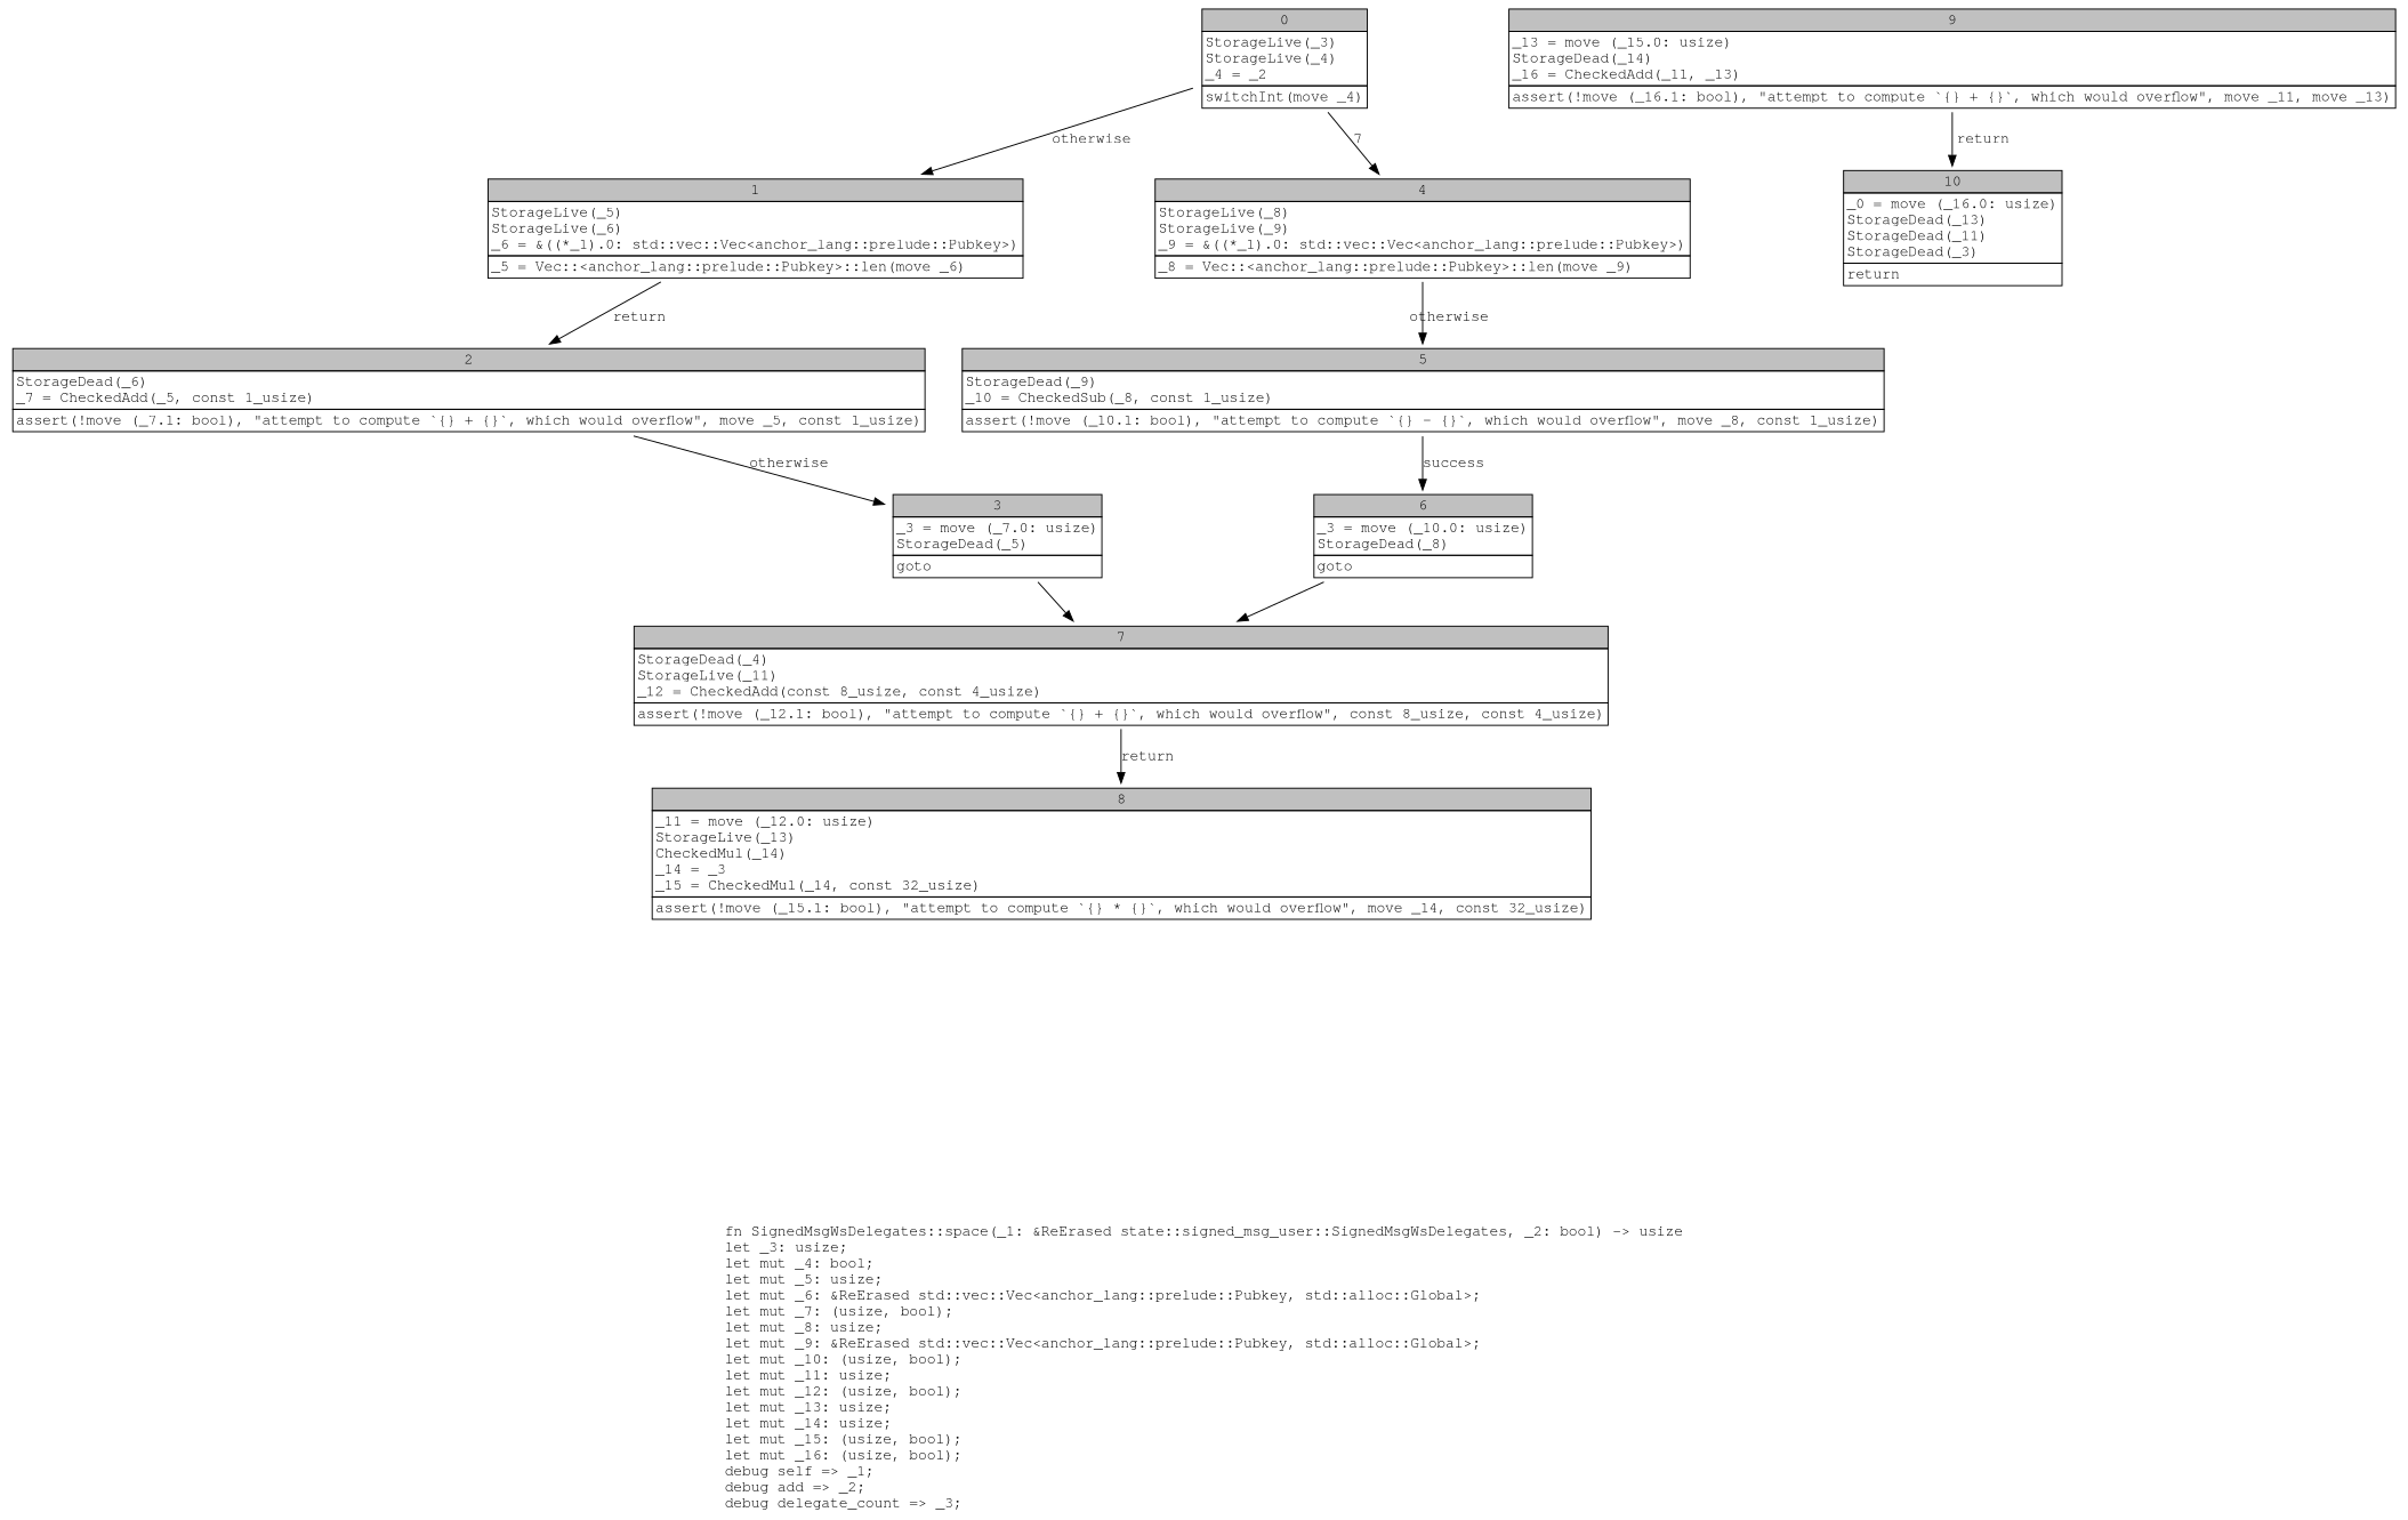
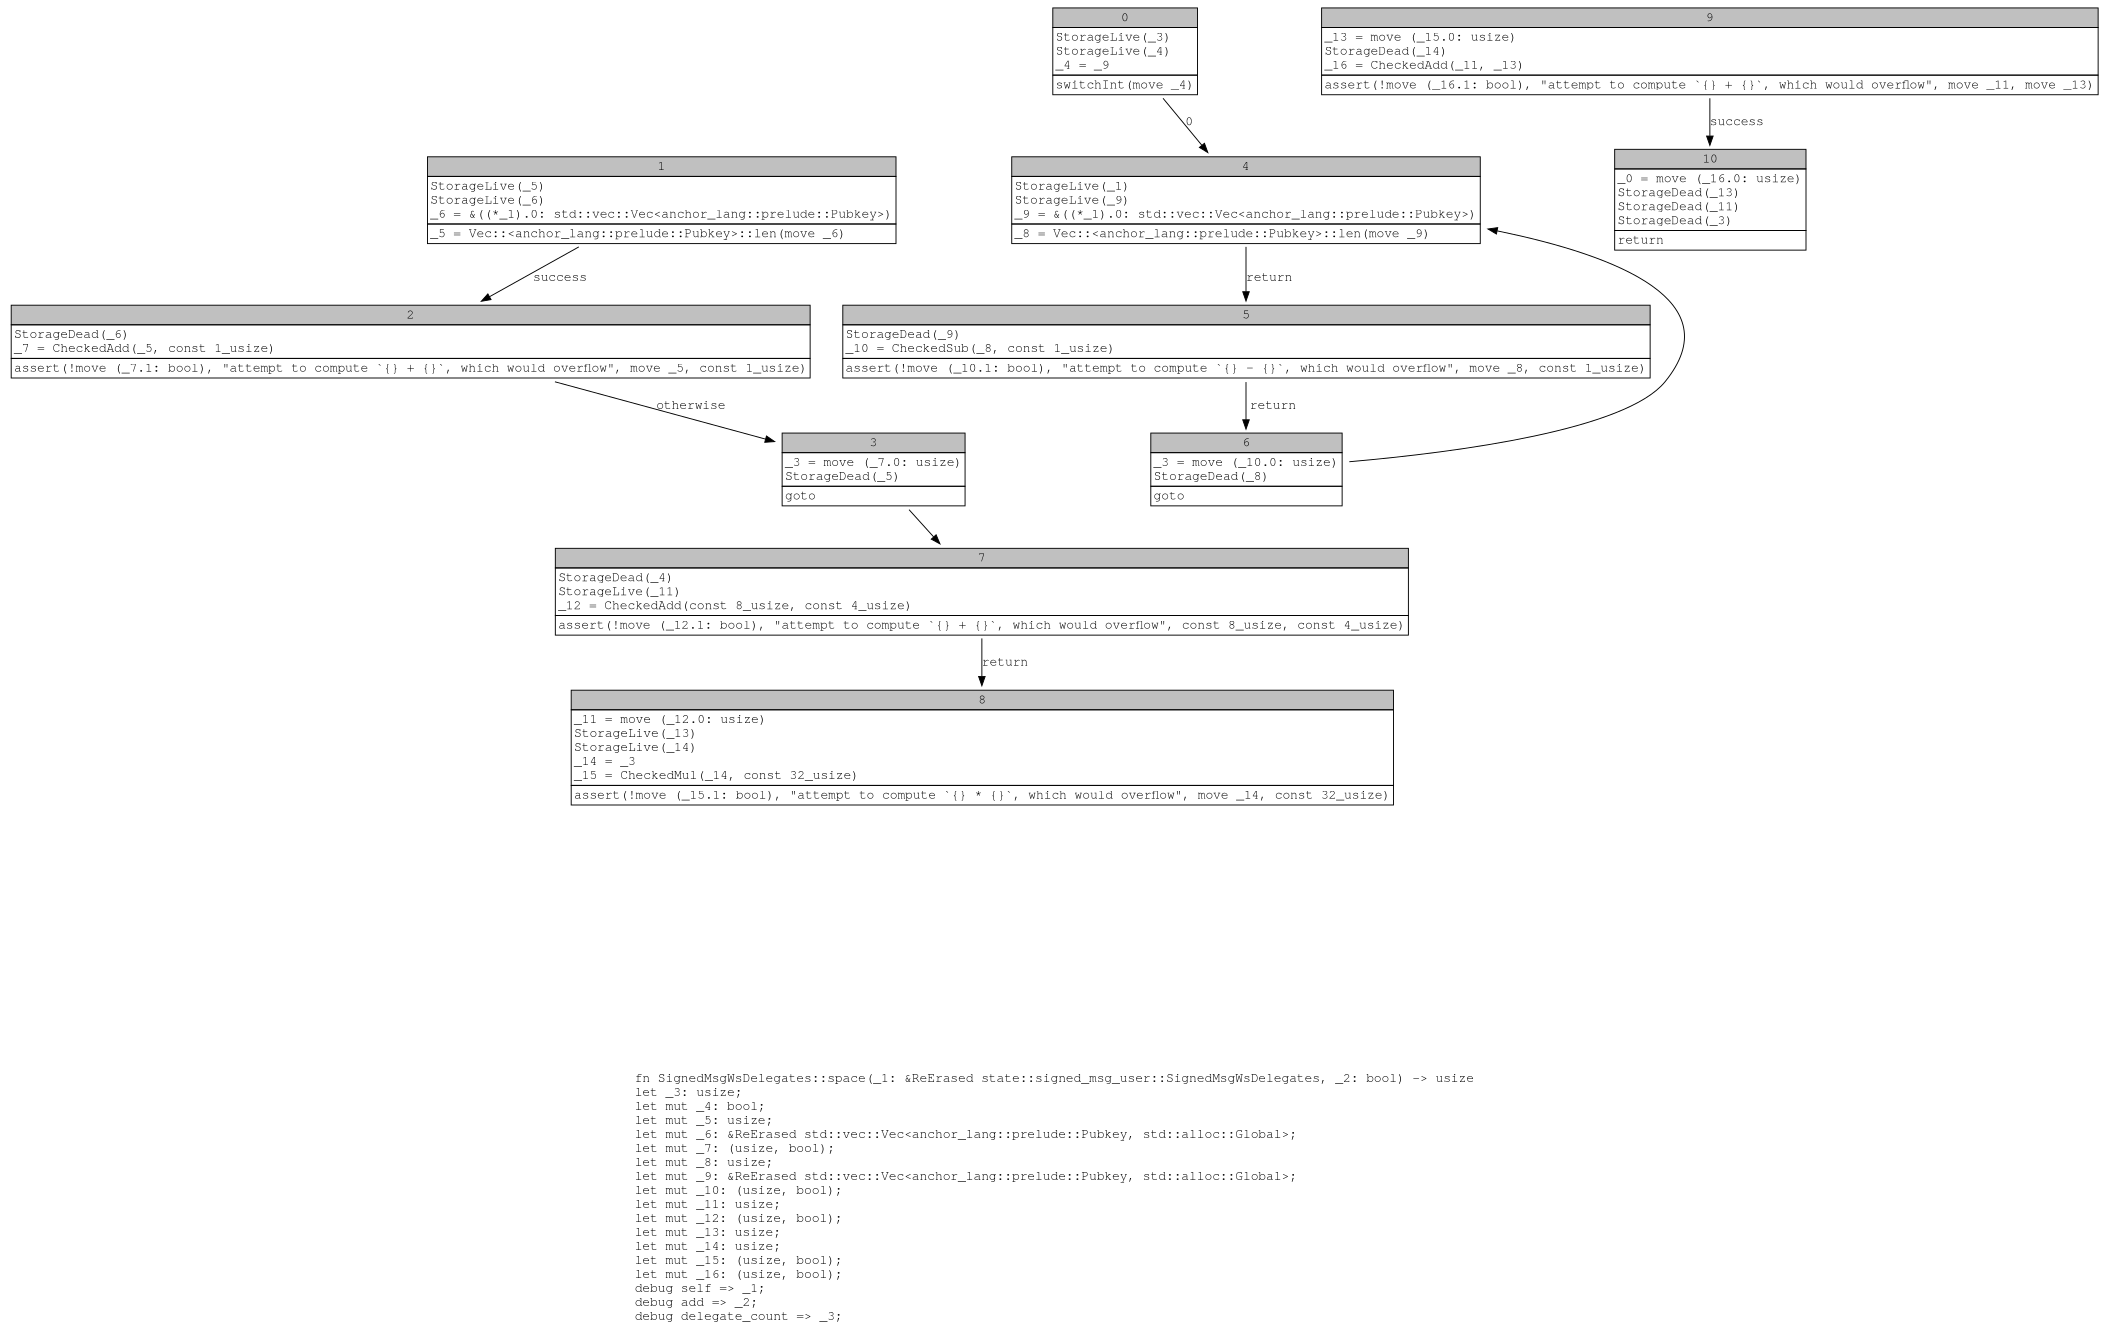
  digraph {
    fontname="Courier, monospace"
    label=<fn SignedMsgWsDelegates::space(_1: &amp;ReErased state::signed_msg_user::SignedMsgWsDelegates, _2: bool) -&gt; usize<br align="left"/>let _3: usize;<br align="left"/>let mut _4: bool;<br align="left"/>let mut _5: usize;<br align="left"/>let mut _6: &amp;ReErased std::vec::Vec&lt;anchor_lang::prelude::Pubkey, std::alloc::Global&gt;;<br align="left"/>let mut _7: (usize, bool);<br align="left"/>let mut _8: usize;<br align="left"/>let mut _9: &amp;ReErased std::vec::Vec&lt;anchor_lang::prelude::Pubkey, std::alloc::Global&gt;;<br align="left"/>let mut _10: (usize, bool);<br align="left"/>let mut _11: usize;<br align="left"/>let mut _12: (usize, bool);<br align="left"/>let mut _13: usize;<br align="left"/>let mut _14: usize;<br align="left"/>let mut _15: (usize, bool);<br align="left"/>let mut _16: (usize, bool);<br align="left"/>debug self =&gt; _1;<br align="left"/>debug add =&gt; _2;<br align="left"/>debug delegate_count =&gt; _3;<br align="left"/>>
    node [fontname="Courier, monospace" shape=none]
    edge [fontname="Courier, monospace"]
-   n1 [label=<<table border="0" cellborder="1" cellspacing="0"><tr><td bgcolor="gray" align="center" colspan="1">0</td></tr><tr><td align="left" balign="left">StorageLive(_3)<br/>StorageLive(_4)<br/>_4 = _2<br/></td></tr><tr><td align="left">switchInt(move _4)</td></tr></table>>]
+   n1 [label=<<table border="0" cellborder="1" cellspacing="0"><tr><td bgcolor="gray" align="center" colspan="1">0</td></tr><tr><td align="left" balign="left">StorageLive(_3)<br/>StorageLive(_4)<br/>_4 = _9<br/></td></tr><tr><td align="left">switchInt(move _4)</td></tr></table>>]
    n2 [label=<<table border="0" cellborder="1" cellspacing="0"><tr><td bgcolor="gray" align="center" colspan="1">1</td></tr><tr><td align="left" balign="left">StorageLive(_5)<br/>StorageLive(_6)<br/>_6 = &amp;((*_1).0: std::vec::Vec&lt;anchor_lang::prelude::Pubkey&gt;)<br/></td></tr><tr><td align="left">_5 = Vec::&lt;anchor_lang::prelude::Pubkey&gt;::len(move _6)</td></tr></table>>]
-   n3 [label=<<table border="0" cellborder="1" cellspacing="0"><tr><td bgcolor="gray" align="center" colspan="1">4</td></tr><tr><td align="left" balign="left">StorageLive(_8)<br/>StorageLive(_9)<br/>_9 = &amp;((*_1).0: std::vec::Vec&lt;anchor_lang::prelude::Pubkey&gt;)<br/></td></tr><tr><td align="left">_8 = Vec::&lt;anchor_lang::prelude::Pubkey&gt;::len(move _9)</td></tr></table>>]
+   n3 [label=<<table border="0" cellborder="1" cellspacing="0"><tr><td bgcolor="gray" align="center" colspan="1">4</td></tr><tr><td align="left" balign="left">StorageLive(_1)<br/>StorageLive(_9)<br/>_9 = &amp;((*_1).0: std::vec::Vec&lt;anchor_lang::prelude::Pubkey&gt;)<br/></td></tr><tr><td align="left">_8 = Vec::&lt;anchor_lang::prelude::Pubkey&gt;::len(move _9)</td></tr></table>>]
    n4 [label=<<table border="0" cellborder="1" cellspacing="0"><tr><td bgcolor="gray" align="center" colspan="1">2</td></tr><tr><td align="left" balign="left">StorageDead(_6)<br/>_7 = CheckedAdd(_5, const 1_usize)<br/></td></tr><tr><td align="left">assert(!move (_7.1: bool), &quot;attempt to compute `{} + {}`, which would overflow&quot;, move _5, const 1_usize)</td></tr></table>>]
    n5 [label=<<table border="0" cellborder="1" cellspacing="0"><tr><td bgcolor="gray" align="center" colspan="1">5</td></tr><tr><td align="left" balign="left">StorageDead(_9)<br/>_10 = CheckedSub(_8, const 1_usize)<br/></td></tr><tr><td align="left">assert(!move (_10.1: bool), &quot;attempt to compute `{} - {}`, which would overflow&quot;, move _8, const 1_usize)</td></tr></table>>]
    n6 [label=<<table border="0" cellborder="1" cellspacing="0"><tr><td bgcolor="gray" align="center" colspan="1">3</td></tr><tr><td align="left" balign="left">_3 = move (_7.0: usize)<br/>StorageDead(_5)<br/></td></tr><tr><td align="left">goto</td></tr></table>>]
    n7 [label=<<table border="0" cellborder="1" cellspacing="0"><tr><td bgcolor="gray" align="center" colspan="1">7</td></tr><tr><td align="left" balign="left">StorageDead(_4)<br/>StorageLive(_11)<br/>_12 = CheckedAdd(const 8_usize, const 4_usize)<br/></td></tr><tr><td align="left">assert(!move (_12.1: bool), &quot;attempt to compute `{} + {}`, which would overflow&quot;, const 8_usize, const 4_usize)</td></tr></table>>]
-   n8 [label=<<table border="0" cellborder="1" cellspacing="0"><tr><td bgcolor="gray" align="center" colspan="1">8</td></tr><tr><td align="left" balign="left">_11 = move (_12.0: usize)<br/>StorageLive(_13)<br/>CheckedMul(_14)<br/>_14 = _3<br/>_15 = CheckedMul(_14, const 32_usize)<br/></td></tr><tr><td align="left">assert(!move (_15.1: bool), &quot;attempt to compute `{} * {}`, which would overflow&quot;, move _14, const 32_usize)</td></tr></table>>]
+   n8 [label=<<table border="0" cellborder="1" cellspacing="0"><tr><td bgcolor="gray" align="center" colspan="1">8</td></tr><tr><td align="left" balign="left">_11 = move (_12.0: usize)<br/>StorageLive(_13)<br/>StorageLive(_14)<br/>_14 = _3<br/>_15 = CheckedMul(_14, const 32_usize)<br/></td></tr><tr><td align="left">assert(!move (_15.1: bool), &quot;attempt to compute `{} * {}`, which would overflow&quot;, move _14, const 32_usize)</td></tr></table>>]
    n9 [label=<<table border="0" cellborder="1" cellspacing="0"><tr><td bgcolor="gray" align="center" colspan="1">6</td></tr><tr><td align="left" balign="left">_3 = move (_10.0: usize)<br/>StorageDead(_8)<br/></td></tr><tr><td align="left">goto</td></tr></table>>]
    n10 [label=<<table border="0" cellborder="1" cellspacing="0"><tr><td bgcolor="gray" align="center" colspan="1">9</td></tr><tr><td align="left" balign="left">_13 = move (_15.0: usize)<br/>StorageDead(_14)<br/>_16 = CheckedAdd(_11, _13)<br/></td></tr><tr><td align="left">assert(!move (_16.1: bool), &quot;attempt to compute `{} + {}`, which would overflow&quot;, move _11, move _13)</td></tr></table>>]
    n11 [label=<<table border="0" cellborder="1" cellspacing="0"><tr><td bgcolor="gray" align="center" colspan="1">10</td></tr><tr><td align="left" balign="left">_0 = move (_16.0: usize)<br/>StorageDead(_13)<br/>StorageDead(_11)<br/>StorageDead(_3)<br/></td></tr><tr><td align="left">return</td></tr></table>>]
-   n1 -> n2 [label=otherwise]
-   n1 -> n3 [label=7]
-   n2 -> n4 [label=return]
-   n3 -> n5 [label=otherwise]
+   n1 -> n3 [label=0]
+   n2 -> n4 [label=success]
+   n3 -> n5 [label=return]
    n4 -> n6 [label=otherwise]
-   n5 -> n9 [label=success]
+   n5 -> n9 [label=return]
    n6 -> n7
    n7 -> n8 [label=return]
-   n9 -> n7
-   n10 -> n11 [label=return]
+   n9 -> n3
+   n10 -> n11 [label=success]
  }
